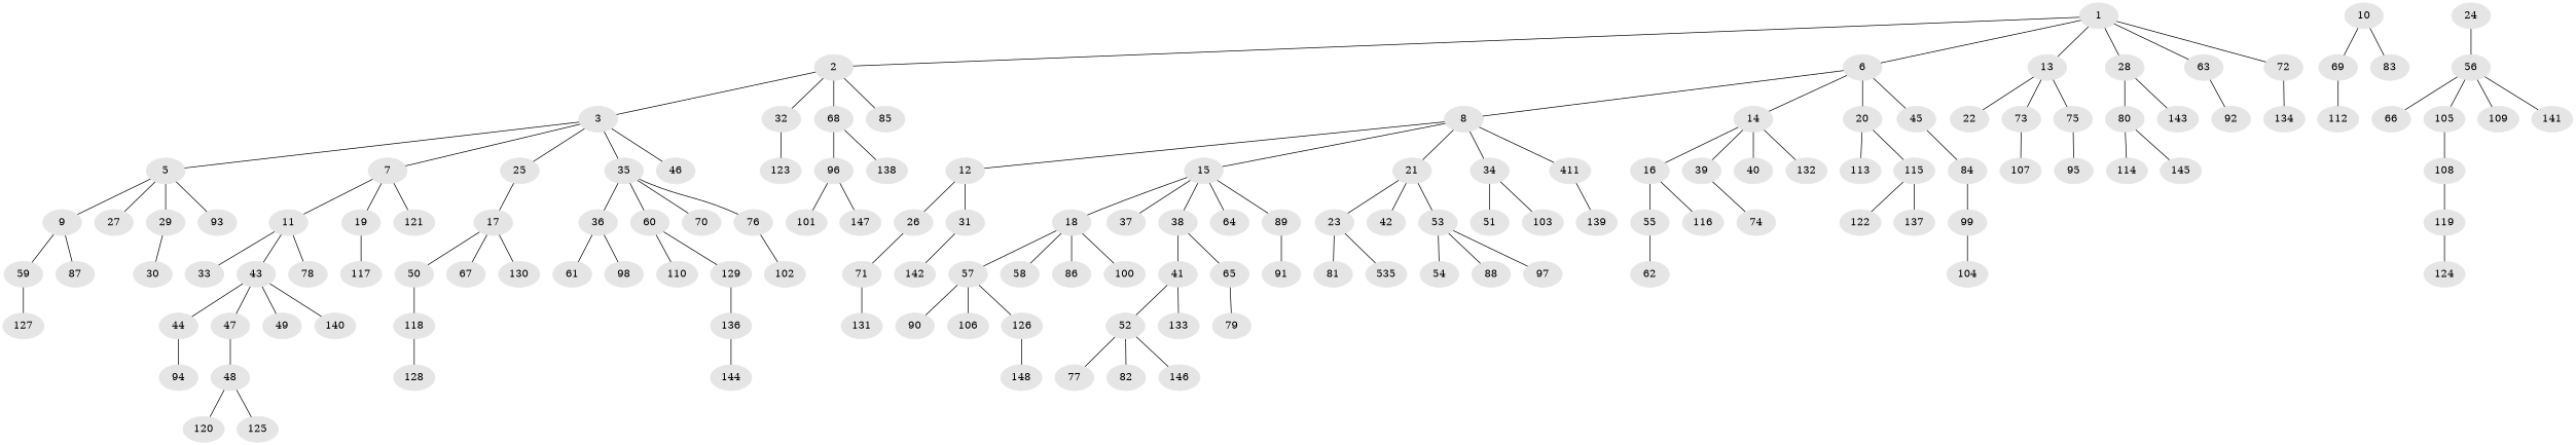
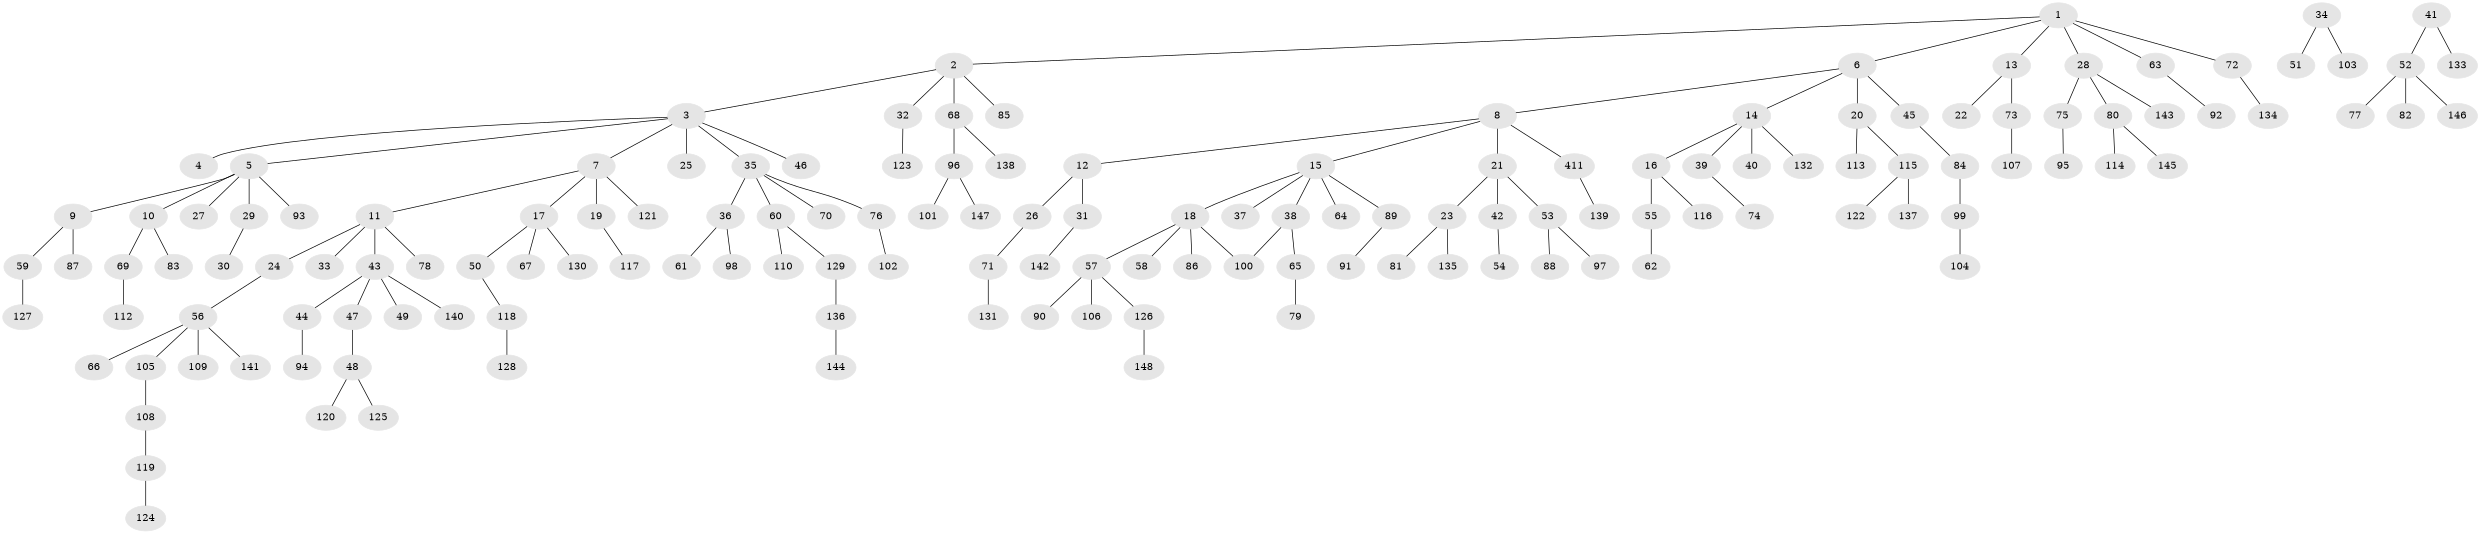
  graph {
    node [color=gray90 style=filled]
    1
    2
    6
    13
    28
    63
    72
    3
    32
    68
    85
    8
    14
    20
    45
    22
    73
    75
    80
    143
    92
    134
+   4
    5
    7
    25
    35
    46
    123
    96
    138
    9
    10
    27
    29
    93
    11
    17
    19
    121
    36
    60
    70
    76
    59
    87
    69
    83
    30
    12
    15
    21
    34
    n54 [label=411]
    16
    39
    40
    132
    113
    115
    84
    24
    33
    43
    78
    50
    67
    130
    117
    26
    31
    18
    37
    38
    64
    89
    23
    42
    53
    51
    103
    139
    127
    112
    56
    44
    47
    49
    140
    71
    142
    107
    95
    55
    116
    74
    57
    58
    86
    100
    41
    65
    91
    62
    118
    90
    106
    126
    122
    137
    81
-   135 [label=535]
+   135
    54
    88
    97
    66
    105
    109
    141
    131
    114
    145
    61
    98
    110
    129
    102
    52
    133
    79
    77
    82
    146
    94
    48
    99
    120
    125
    128
    108
    148
    136
    101
    147
    104
    119
    124
    144
    1 -- 2
    1 -- 6
    1 -- 13
    1 -- 28
    1 -- 63
    1 -- 72
    2 -- 3
    2 -- 32
    2 -- 68
    2 -- 85
    6 -- 8
    6 -- 14
    6 -- 20
    6 -- 45
    13 -- 22
    13 -- 73
-   13 -- 75
+   28 -- 75
    28 -- 80
    28 -- 143
    63 -- 92
    72 -- 134
+   3 -- 4
    3 -- 5
    3 -- 7
    3 -- 25
    3 -- 35
    3 -- 46
    32 -- 123
    68 -- 96
    68 -- 138
    8 -- 12
    8 -- 15
    8 -- 21
-   8 -- 34
    8 -- n54
    14 -- 16
    14 -- 39
    14 -- 40
    14 -- 132
    20 -- 113
    20 -- 115
    45 -- 84
    73 -- 107
    75 -- 95
    80 -- 114
    80 -- 145
    5 -- 9
+   5 -- 10
    5 -- 27
    5 -- 29
    5 -- 93
    7 -- 11
-   25 -- 17
+   7 -- 17
    7 -- 19
    7 -- 121
    35 -- 36
    35 -- 60
    35 -- 70
    35 -- 76
    96 -- 101
    96 -- 147
    9 -- 59
    9 -- 87
    10 -- 69
    10 -- 83
    29 -- 30
+   11 -- 24
    11 -- 33
    11 -- 43
    11 -- 78
    17 -- 50
    17 -- 67
    17 -- 130
    19 -- 117
    36 -- 61
    36 -- 98
    60 -- 110
    60 -- 129
    76 -- 102
    59 -- 127
    69 -- 112
    12 -- 26
    12 -- 31
    15 -- 18
    15 -- 37
    15 -- 38
    15 -- 64
    15 -- 89
    21 -- 23
    21 -- 42
    21 -- 53
    34 -- 51
    34 -- 103
    n54 -- 139
    16 -- 55
    16 -- 116
    39 -- 74
    115 -- 122
    115 -- 137
    84 -- 99
    24 -- 56
    43 -- 44
    43 -- 47
    43 -- 49
    43 -- 140
    50 -- 118
    26 -- 71
    31 -- 142
    18 -- 57
    18 -- 58
    18 -- 86
    18 -- 100
-   38 -- 41
+   38 -- 100
    38 -- 65
    89 -- 91
    23 -- 81
    23 -- 135
-   53 -- 54
+   42 -- 54
    53 -- 88
    53 -- 97
    56 -- 66
    56 -- 105
    56 -- 109
    56 -- 141
    44 -- 94
    47 -- 48
    71 -- 131
    55 -- 62
    57 -- 90
    57 -- 106
    57 -- 126
    41 -- 52
    41 -- 133
    65 -- 79
    118 -- 128
    126 -- 148
    105 -- 108
    129 -- 136
    52 -- 77
    52 -- 82
    52 -- 146
    48 -- 120
    48 -- 125
    99 -- 104
    108 -- 119
    136 -- 144
    119 -- 124
  }
